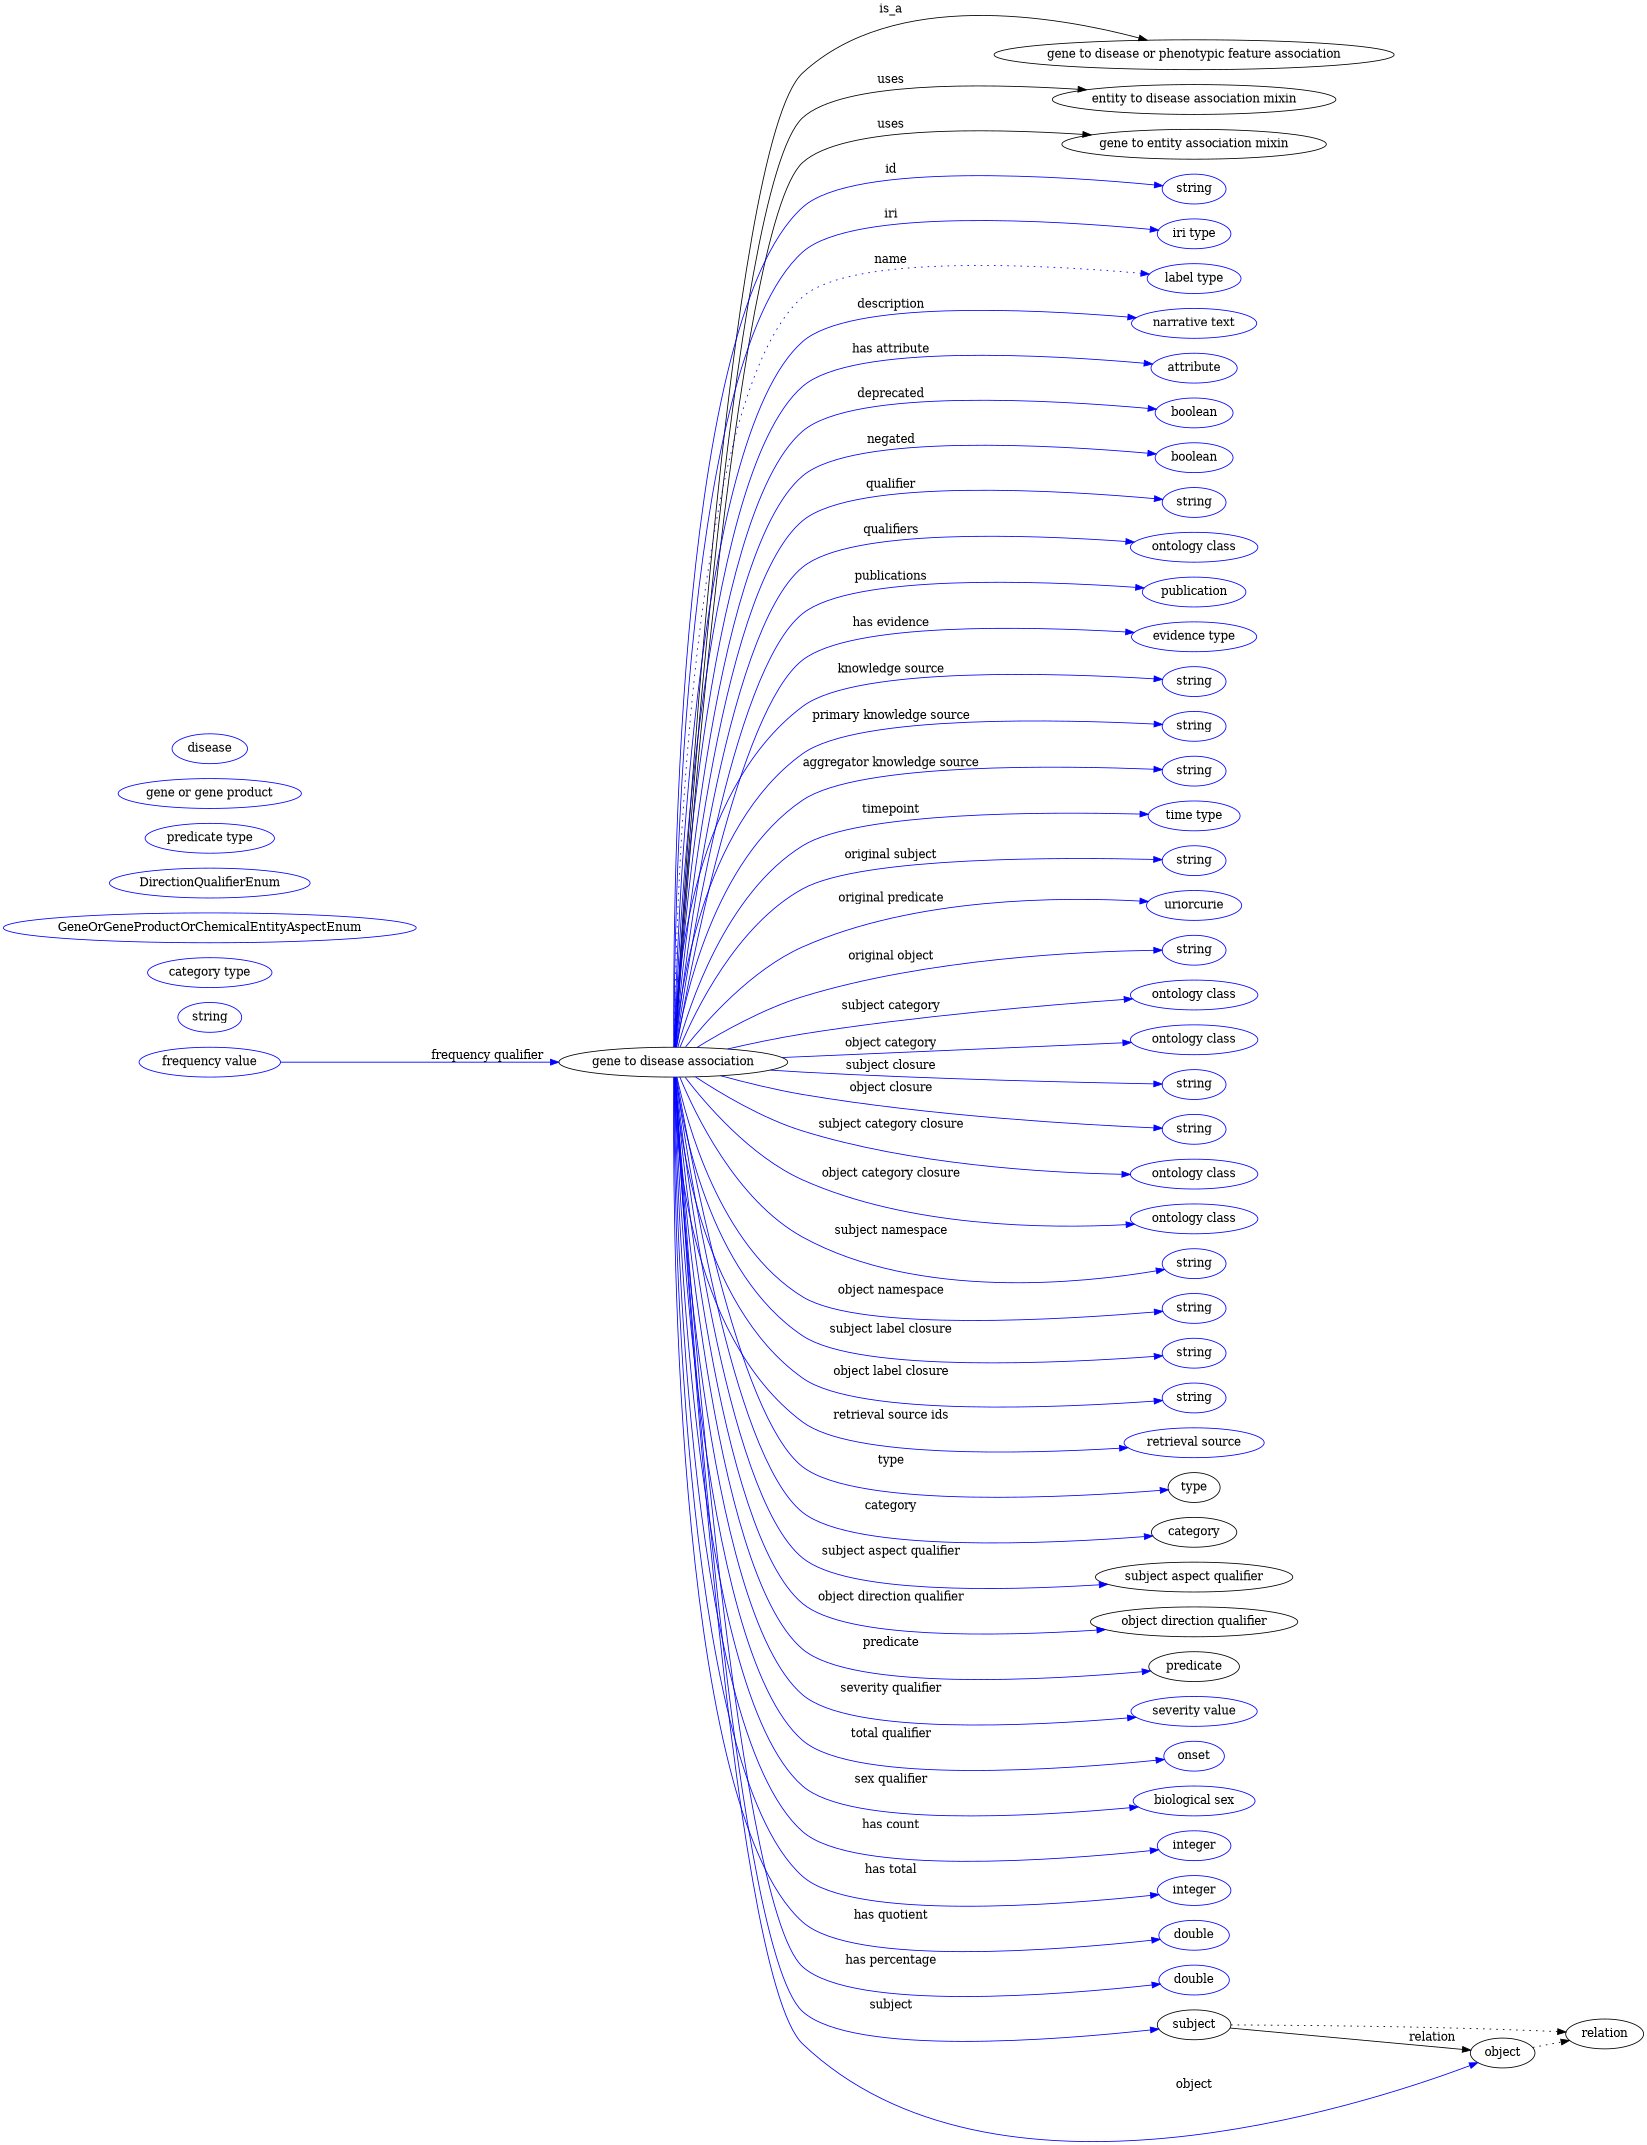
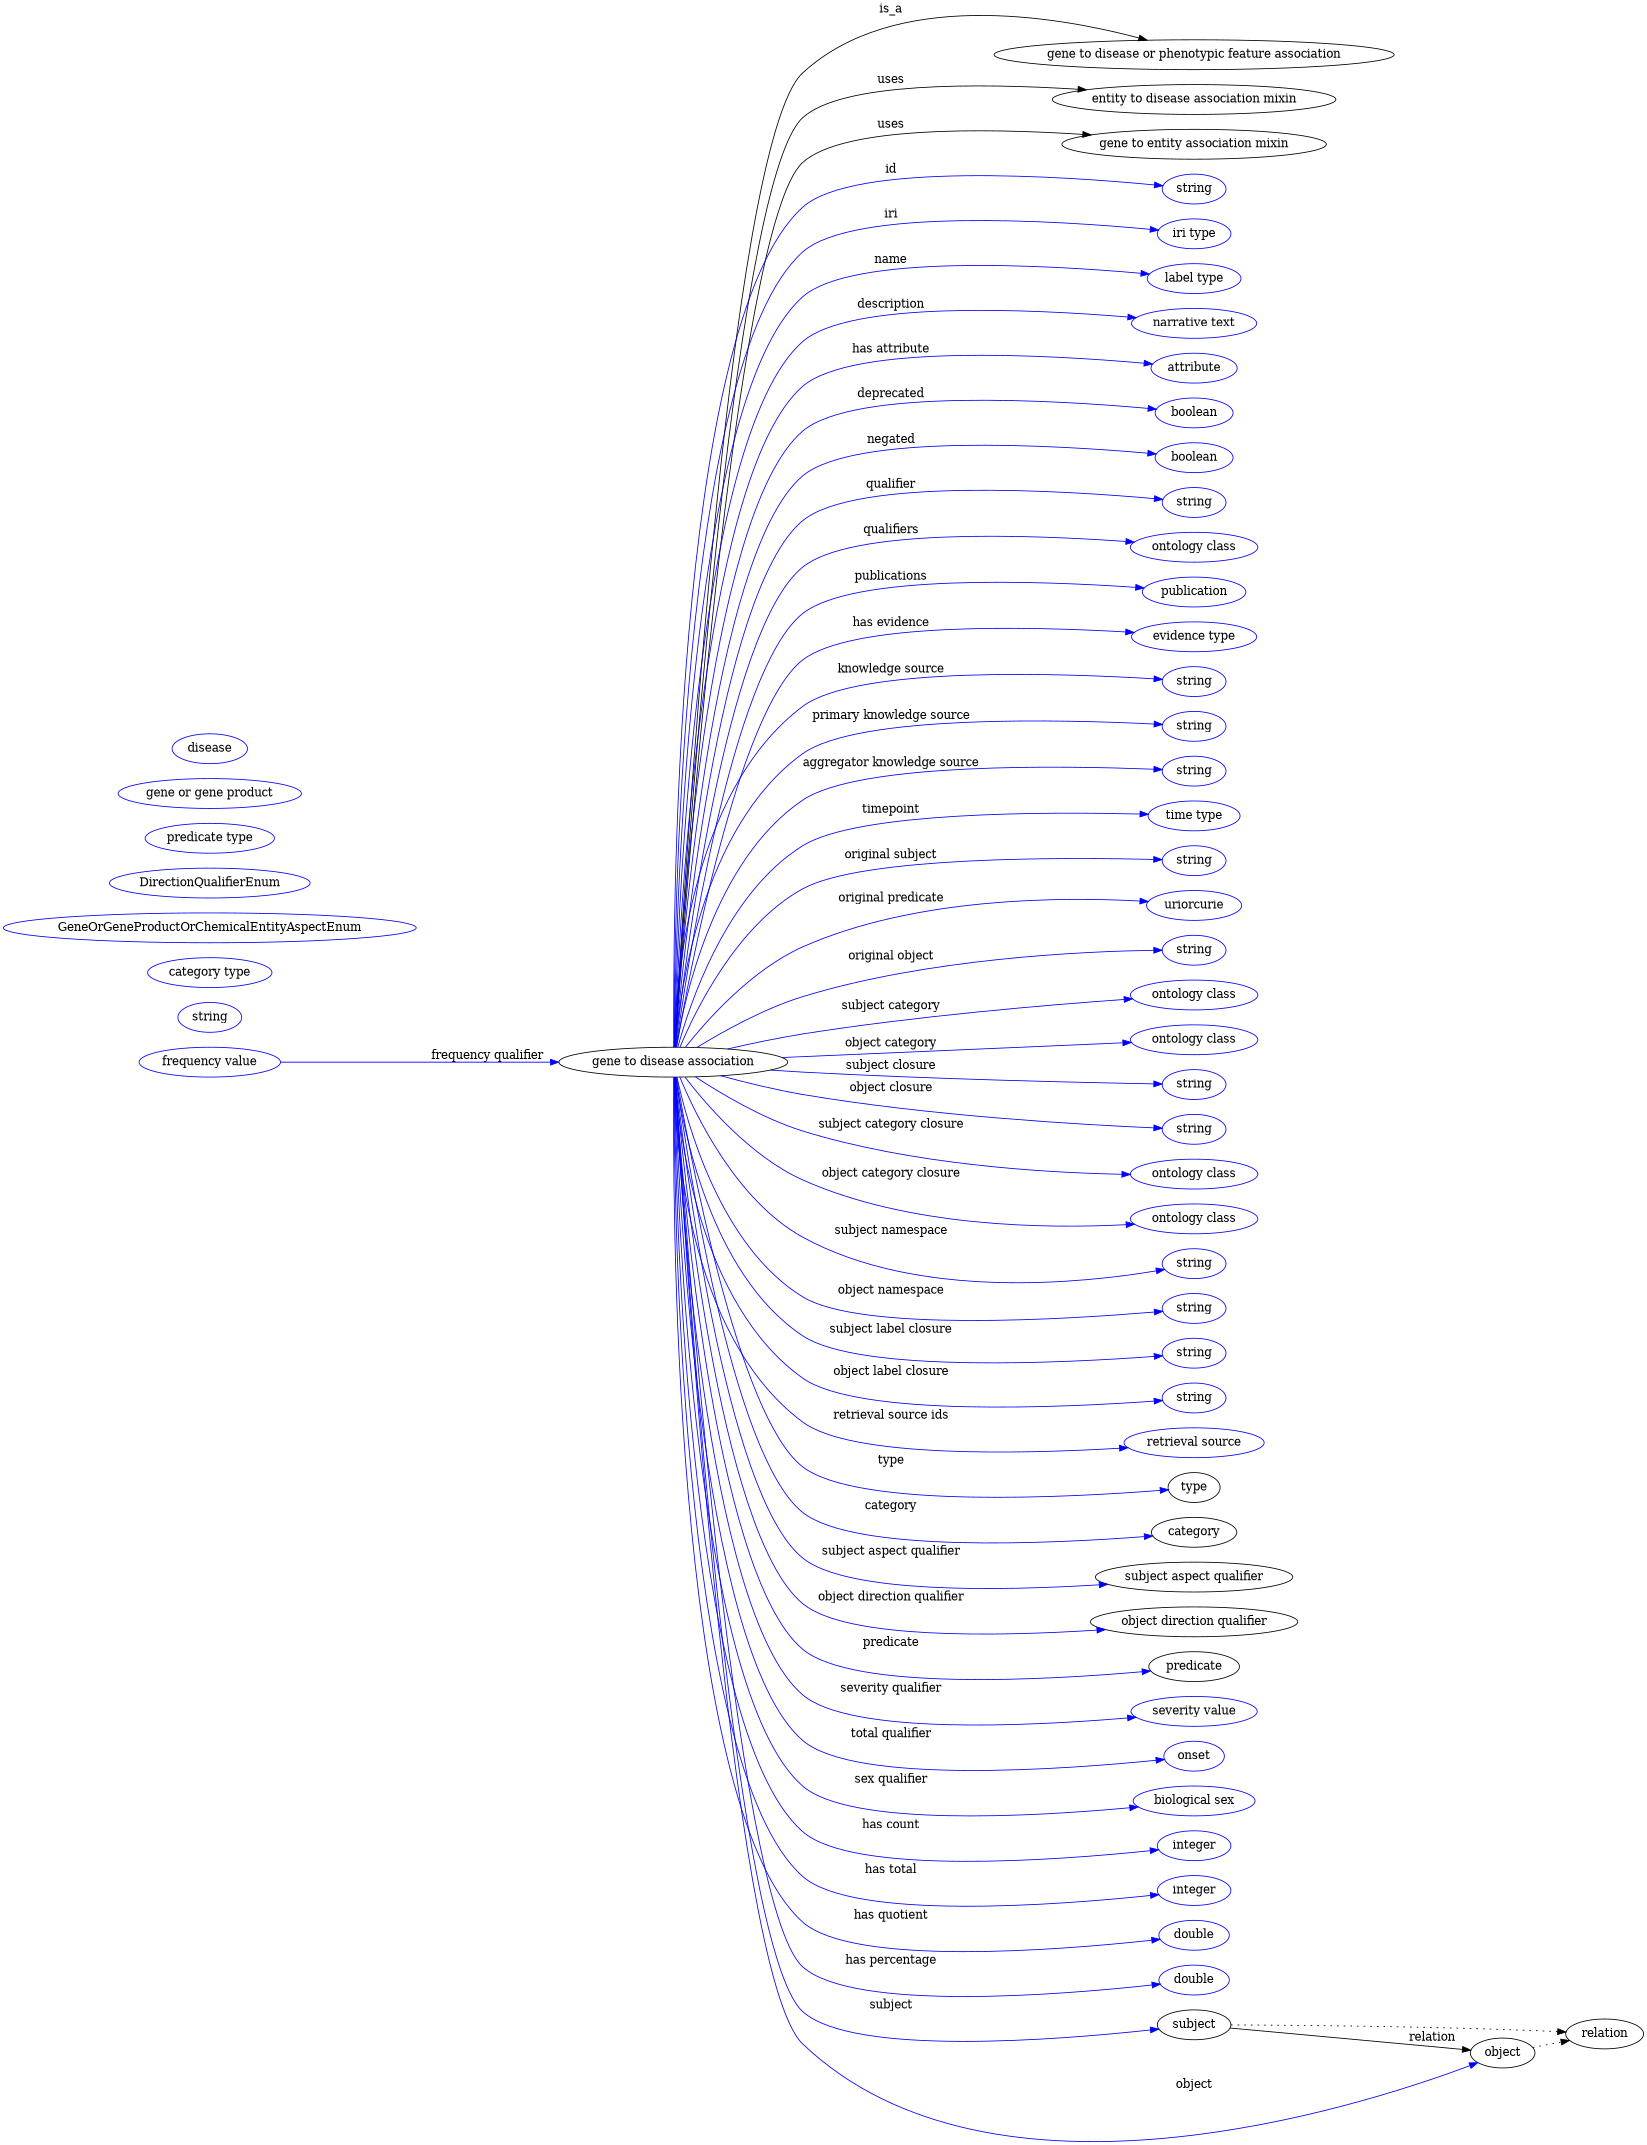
  digraph {
    rankdir=LR
    node [color=blue]
    edge [color=blue style=solid]
    n1 [height=0.5 label="gene to disease association" width=3.8274 color=""]
    "gene to disease or phenotypic feature association" [height=0.5 width=6.698 color=""]
    "entity to disease association mixin" [height=0.5 width=4.7482 color=""]
    "gene to entity association mixin" [height=0.5 width=4.4232 color=""]
    n5 [height=0.5 label=string width=1.0652]
    n6 [height=0.5 label="iri type" width=1.2277]
    n7 [height=0.5 label="label type" width=1.5707]
    n8 [height=0.5 label="narrative text" width=2.0943]
    n9 [height=0.5 label=attribute width=1.4443]
    n10 [height=0.5 label=boolean width=1.2999]
    n11 [height=0.5 label=boolean width=1.2999]
    n12 [height=0.5 label=string width=1.0652]
    n13 [height=0.5 label="ontology class" width=2.1304]
    n14 [height=0.5 label=publication width=1.7332]
    n15 [height=0.5 label="evidence type" width=2.0943]
    n16 [height=0.5 label=string width=1.0652]
    n17 [height=0.5 label=string width=1.0652]
    n18 [height=0.5 label=string width=1.0652]
    n19 [height=0.5 label="time type" width=1.5346]
    n20 [height=0.5 label=string width=1.0652]
    n21 [height=0.5 label=uriorcurie width=1.5887]
    n22 [height=0.5 label=string width=1.0652]
    n23 [height=0.5 label="ontology class" width=2.1304]
    n24 [height=0.5 label="ontology class" width=2.1304]
    n25 [height=0.5 label=string width=1.0652]
    n26 [height=0.5 label=string width=1.0652]
    n27 [height=0.5 label="ontology class" width=2.1304]
    n28 [height=0.5 label="ontology class" width=2.1304]
    n29 [height=0.5 label=string width=1.0652]
    n30 [height=0.5 label=string width=1.0652]
    n31 [height=0.5 label=string width=1.0652]
    n32 [height=0.5 label=string width=1.0652]
    n33 [height=0.5 label="retrieval source" width=2.347]
    type [height=0.5 width=0.86659 color=""]
    category [height=0.5 width=1.4263 color=""]
    "subject aspect qualifier" [height=0.5 width=3.3039 color=""]
    "object direction qualifier" [height=0.5 width=3.4664 color=""]
    predicate [height=0.5 width=1.5165 color=""]
    n39 [height=0.5 label="severity value" width=2.1123]
    n40 [height=0.5 label=onset width=1.011]
    n41 [height=0.5 label="biological sex" width=2.0401]
    n42 [height=0.5 label=integer width=1.2277]
    n43 [height=0.5 label=integer width=1.2277]
    n44 [height=0.5 label=double width=1.1735]
    n45 [height=0.5 label=double width=1.1735]
    subject [height=0.5 width=1.2277 color=""]
    object [height=0.5 width=1.0832 color=""]
    n48 [height=0.5 label="frequency value" width=2.3651]
    relation [height=0.5 width=1.2999 color=""]
    n50 [height=0.5 label=string width=1.0652]
    n51 [height=0.5 label="category type" width=2.0762]
    n52 [height=0.5 label=GeneOrGeneProductOrChemicalEntityAspectEnum width=6.9147]
    n53 [height=0.5 label=DirectionQualifierEnum width=3.358]
    n54 [height=0.5 label="predicate type" width=2.1665]
    n55 [height=0.5 label="gene or gene product" width=3.0692]
    n56 [height=0.5 label=disease width=1.2638]
    n1 -> "gene to disease or phenotypic feature association" [label=is_a color="" style=""]
    n1 -> "entity to disease association mixin" [label=uses color="" style=""]
    n1 -> "gene to entity association mixin" [label=uses color="" style=""]
    n1 -> n5 [label=id]
    n1 -> n6 [label=iri]
-   n1 -> n7 [label=name style=dotted]
+   n1 -> n7 [label=name]
    n1 -> n8 [label=description]
    n1 -> n9 [label="has attribute"]
    n1 -> n10 [label=deprecated]
    n1 -> n11 [label=negated]
    n1 -> n12 [label=qualifier]
    n1 -> n13 [label=qualifiers]
    n1 -> n14 [label=publications]
    n1 -> n15 [label="has evidence"]
    n1 -> n16 [label="knowledge source"]
    n1 -> n17 [label="primary knowledge source"]
    n1 -> n18 [label="aggregator knowledge source"]
    n1 -> n19 [label=timepoint]
    n1 -> n20 [label="original subject"]
    n1 -> n21 [label="original predicate"]
    n1 -> n22 [label="original object"]
    n1 -> n23 [label="subject category"]
    n1 -> n24 [label="object category"]
    n1 -> n25 [label="subject closure"]
    n1 -> n26 [label="object closure"]
    n1 -> n27 [label="subject category closure"]
    n1 -> n28 [label="object category closure"]
    n1 -> n29 [label="subject namespace"]
    n1 -> n30 [label="object namespace"]
    n1 -> n31 [label="subject label closure"]
    n1 -> n32 [label="object label closure"]
    n1 -> n33 [label="retrieval source ids"]
    n1 -> type [label=type]
    n1 -> category [label=category]
    n1 -> "subject aspect qualifier" [label="subject aspect qualifier"]
    n1 -> "object direction qualifier" [label="object direction qualifier"]
    n1 -> predicate [label=predicate]
    n1 -> n39 [label="severity qualifier"]
    n1 -> n40 [label="total qualifier"]
    n1 -> n41 [label="sex qualifier"]
    n1 -> n42 [label="has count"]
    n1 -> n43 [label="has total"]
    n1 -> n44 [label="has quotient"]
    n1 -> n45 [label="has percentage"]
    n1 -> subject [label=subject]
    n1 -> object [label=object]
    subject -> object [label=relation color="" style=""]
    subject -> relation [style=dotted color=""]
    object -> relation [style=dotted color=""]
    n48 -> n1 [label="frequency qualifier"]
  }
